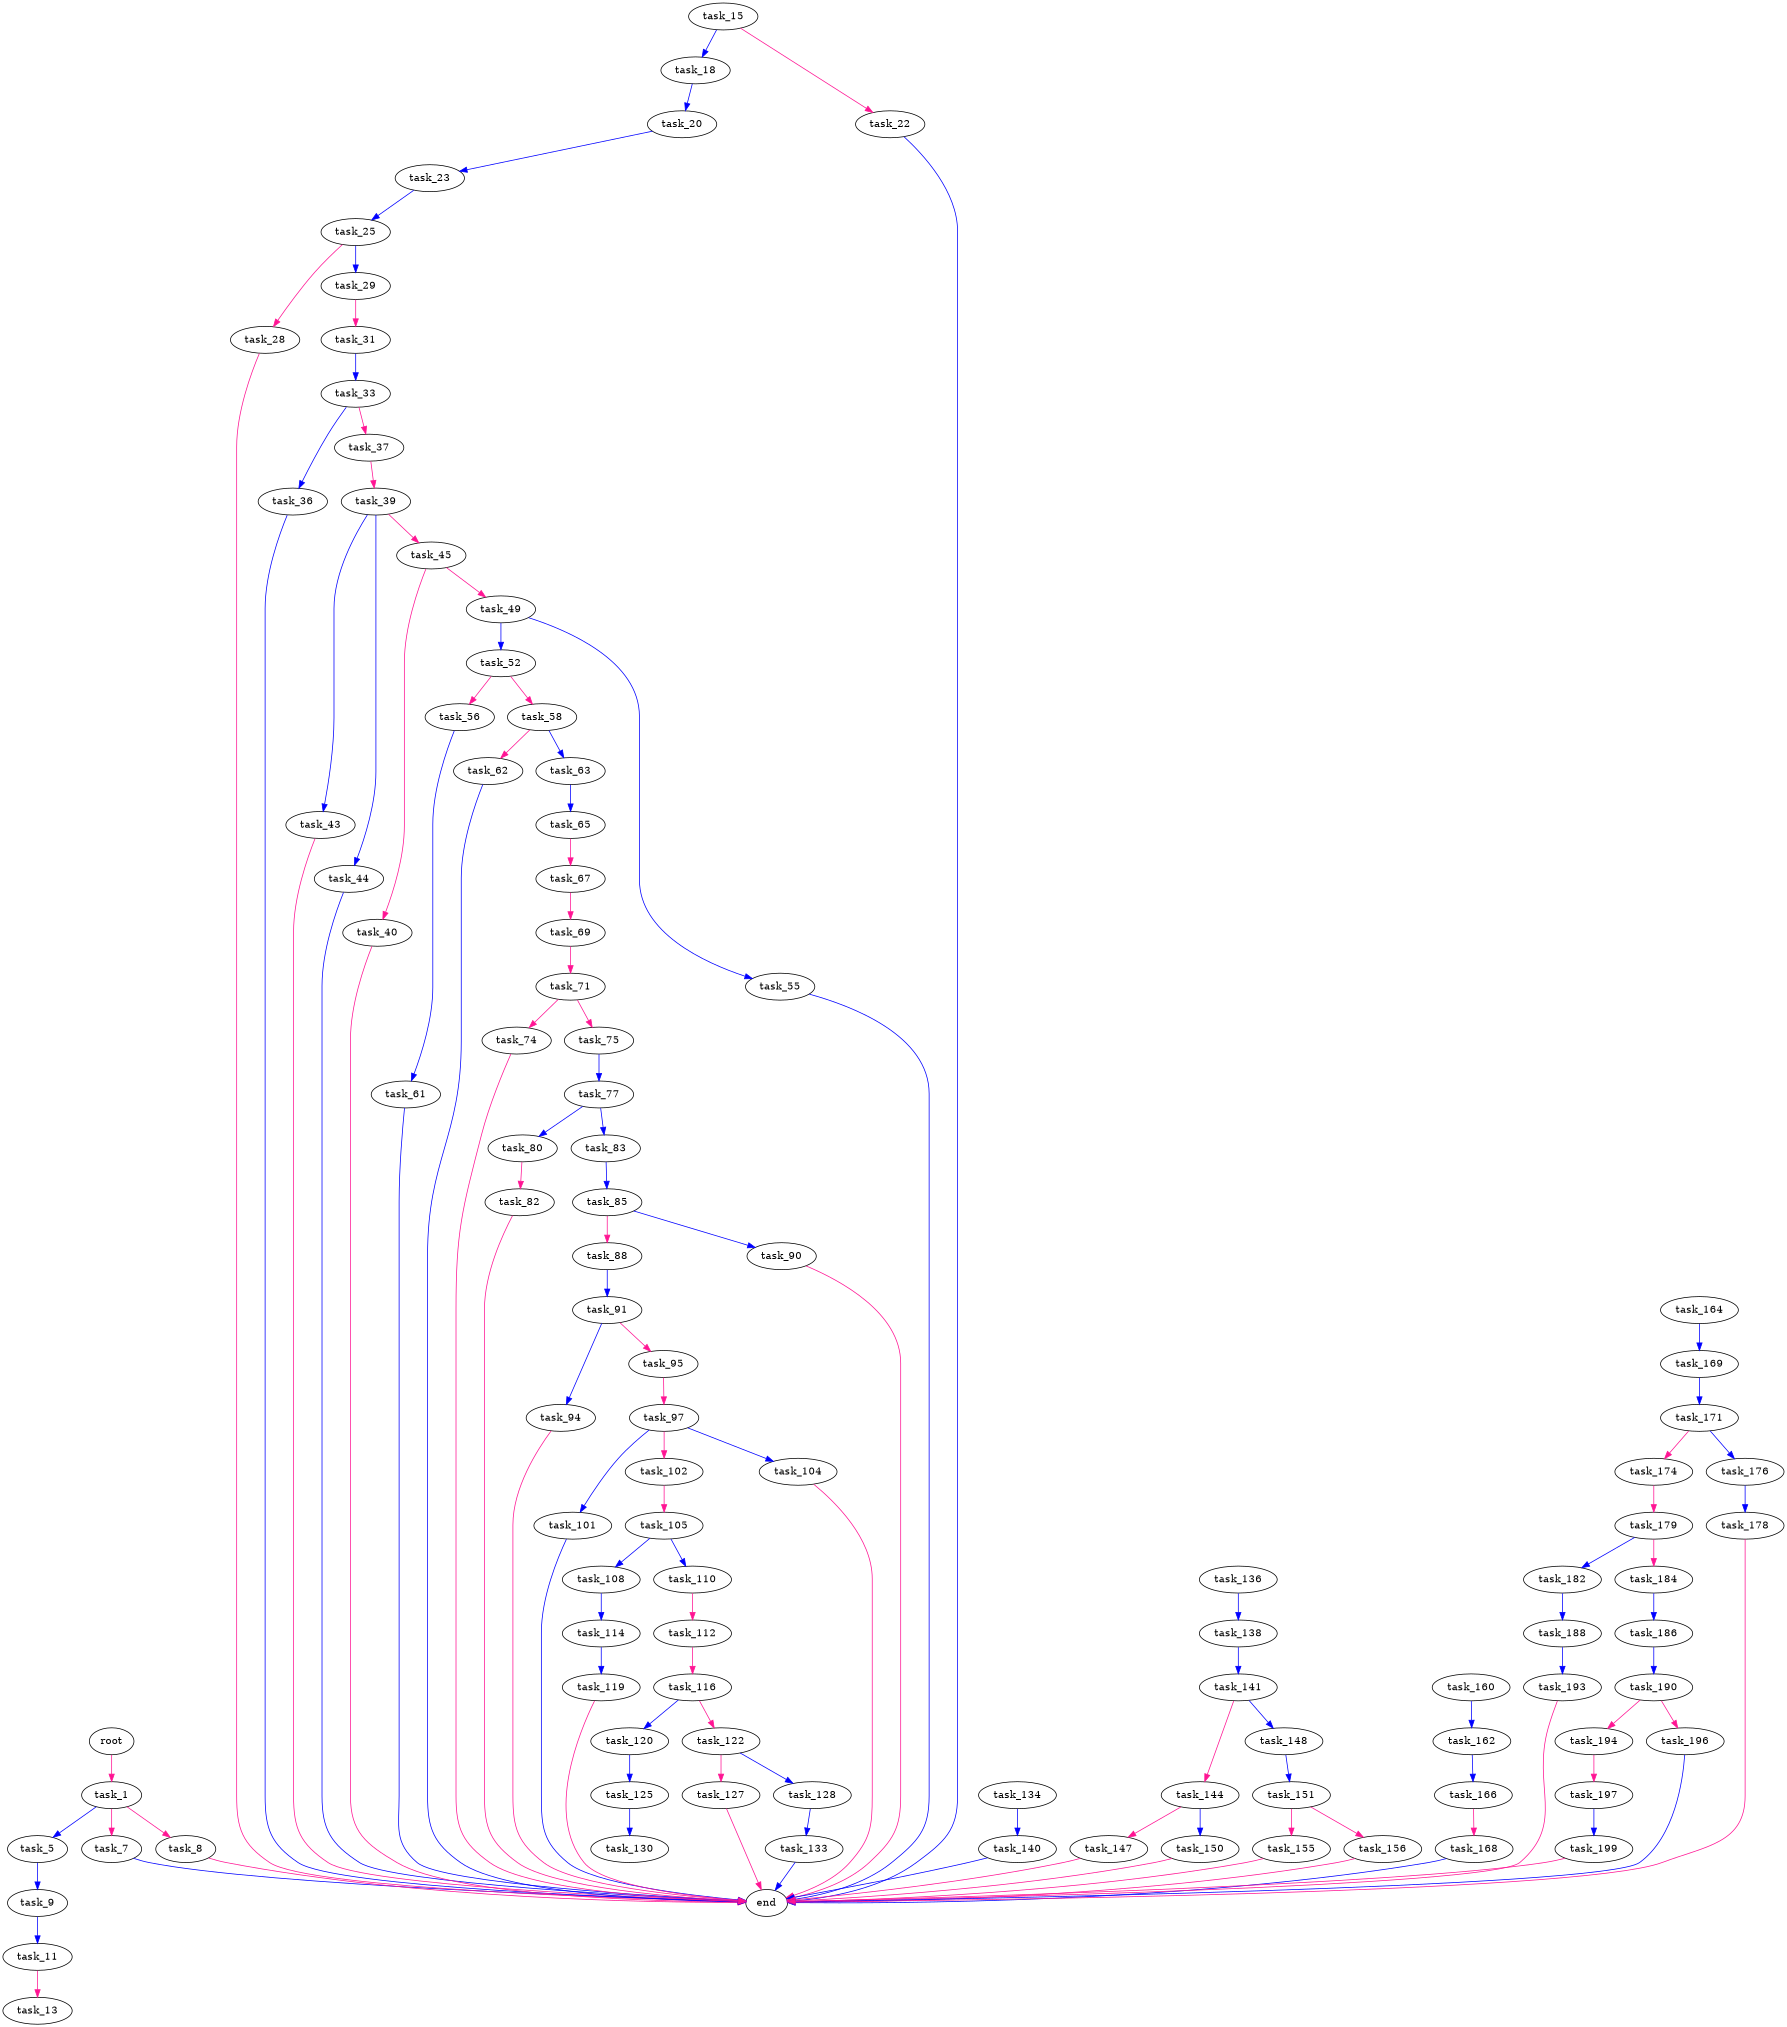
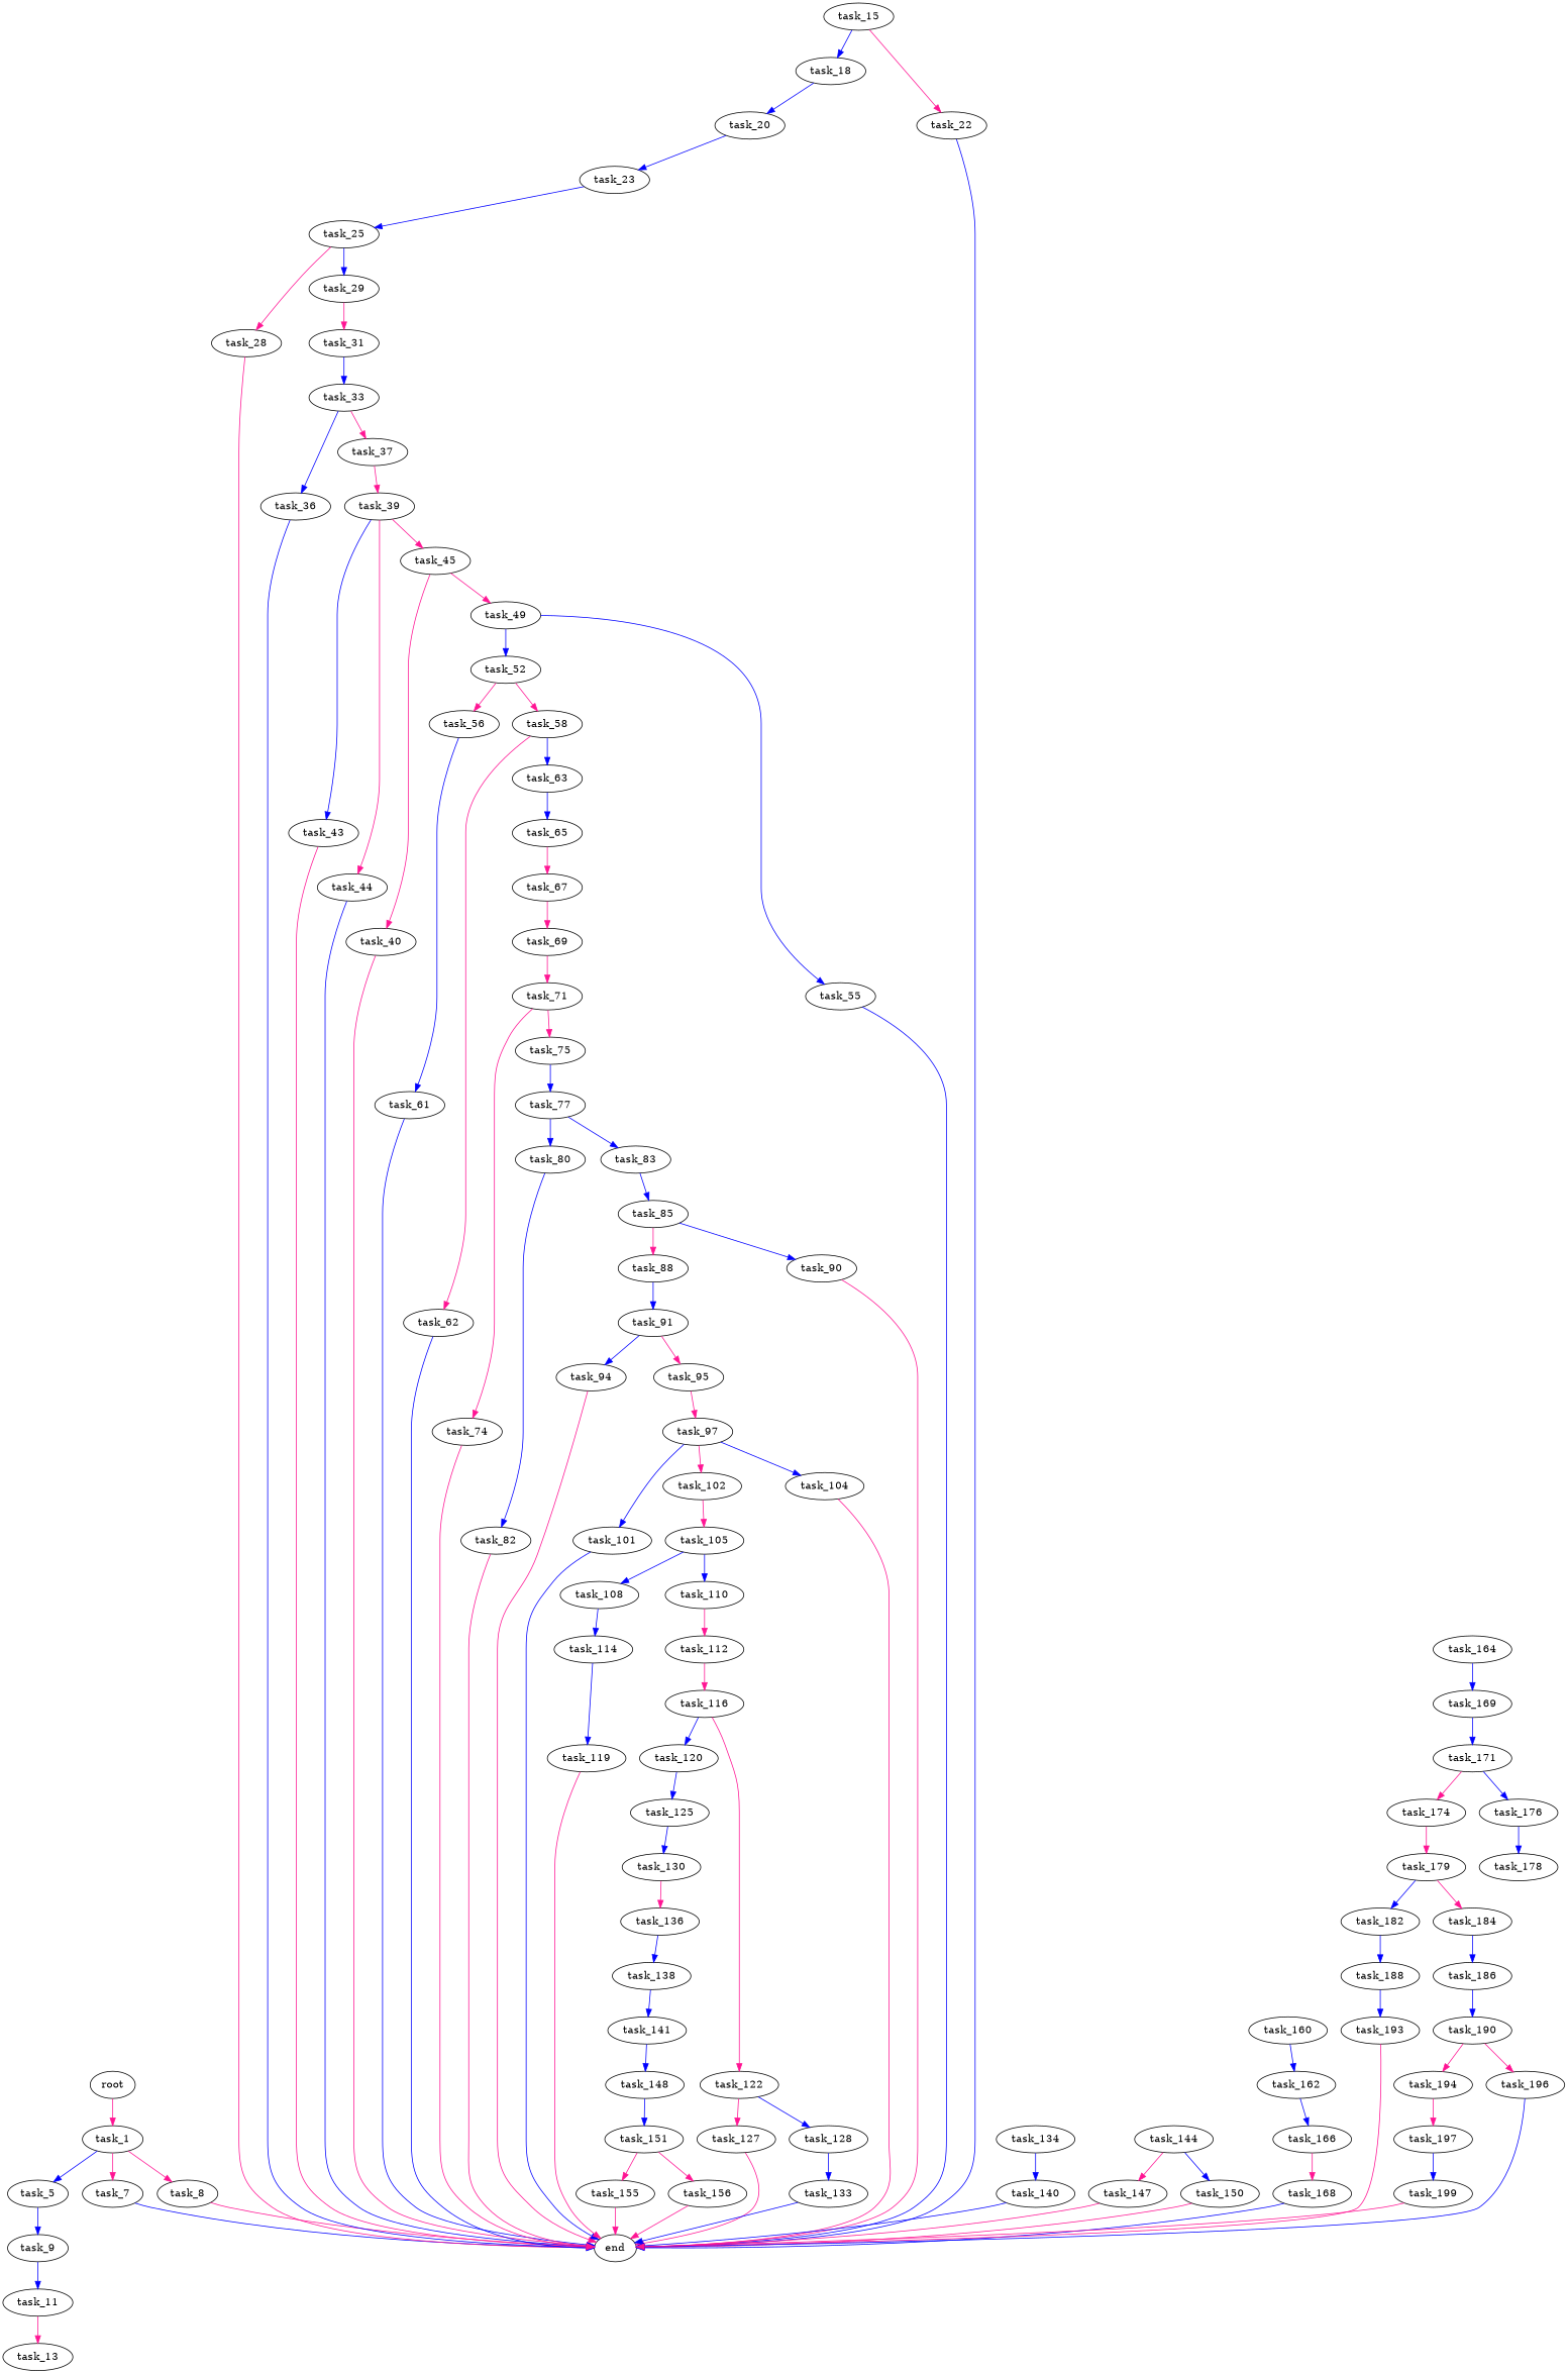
  digraph {
    edge [color=blue]
    root
    task_1
    task_5
    task_7
    task_8
    task_9
    end
    task_11
    task_13
    task_15
    task_18
    task_22
    task_20
    task_23
    task_25
    task_28
    task_29
    task_31
    task_33
    task_36
    task_37
    task_39
    task_43
    task_44
    task_45
    n26 [label=task_40]
    task_49
    task_52
    task_55
    task_56
    task_58
    task_61
    task_62
    task_63
    task_65
    task_67
    task_69
    task_71
    task_74
    task_75
    task_77
    task_80
    task_83
    task_82
    task_85
    task_88
    task_90
    task_91
    task_94
    task_95
    task_97
    task_101
    task_102
    task_104
    task_105
    task_108
    task_110
    task_114
    task_112
    task_119
    task_116
    task_120
    task_122
    task_125
    task_127
    task_128
    task_130
    task_133
    task_136
    task_134
    task_140
    task_138
    task_141
    task_144
    task_148
    task_147
    task_150
    task_151
    task_155
    task_156
    task_160
    task_162
    task_164
    task_169
    task_166
    task_171
    task_168
    task_174
    task_176
    task_179
    task_178
    task_182
    task_184
    task_188
    task_186
    task_193
    task_190
    task_194
    task_196
    task_197
    task_199
    root -> task_1 [color=deeppink]
    task_1 -> task_5
    task_1 -> task_7 [color=deeppink]
    task_1 -> task_8 [color=deeppink]
    task_5 -> task_9
    task_7 -> end
    task_8 -> end [color=deeppink]
    task_9 -> task_11
    task_11 -> task_13 [color=deeppink]
    task_15 -> task_18
    task_15 -> task_22 [color=deeppink]
    task_18 -> task_20
    task_22 -> end
    task_20 -> task_23
    task_23 -> task_25
    task_25 -> task_28 [color=deeppink]
    task_25 -> task_29
    task_28 -> end [color=deeppink]
    task_29 -> task_31 [color=deeppink]
    task_31 -> task_33
    task_33 -> task_36
    task_33 -> task_37 [color=deeppink]
    task_36 -> end
    task_37 -> task_39 [color=deeppink]
    task_39 -> task_43
-   task_39 -> task_44
+   task_39 -> task_44 [color=deeppink]
    task_39 -> task_45 [color=deeppink]
    task_43 -> end [color=deeppink]
    task_44 -> end
    task_45 -> n26 [color=deeppink]
    task_45 -> task_49 [color=deeppink]
    n26 -> end [color=deeppink]
    task_49 -> task_52
    task_49 -> task_55
    task_52 -> task_56 [color=deeppink]
    task_52 -> task_58 [color=deeppink]
    task_55 -> end
    task_56 -> task_61
    task_58 -> task_62 [color=deeppink]
    task_58 -> task_63
    task_61 -> end
    task_62 -> end
    task_63 -> task_65
    task_65 -> task_67 [color=deeppink]
    task_67 -> task_69 [color=deeppink]
    task_69 -> task_71 [color=deeppink]
    task_71 -> task_74 [color=deeppink]
    task_71 -> task_75 [color=deeppink]
    task_74 -> end [color=deeppink]
    task_75 -> task_77
    task_77 -> task_80
    task_77 -> task_83
-   task_80 -> task_82 [color=deeppink]
+   task_80 -> task_82
    task_83 -> task_85
    task_82 -> end [color=deeppink]
    task_85 -> task_88 [color=deeppink]
    task_85 -> task_90
    task_88 -> task_91
    task_90 -> end [color=deeppink]
    task_91 -> task_94
    task_91 -> task_95 [color=deeppink]
    task_94 -> end [color=deeppink]
    task_95 -> task_97 [color=deeppink]
    task_97 -> task_101
    task_97 -> task_102 [color=deeppink]
    task_97 -> task_104
    task_101 -> end
    task_102 -> task_105 [color=deeppink]
    task_104 -> end [color=deeppink]
    task_105 -> task_108
    task_105 -> task_110
    task_108 -> task_114
    task_110 -> task_112 [color=deeppink]
    task_114 -> task_119
    task_112 -> task_116 [color=deeppink]
    task_119 -> end [color=deeppink]
    task_116 -> task_120
    task_116 -> task_122 [color=deeppink]
    task_120 -> task_125
    task_122 -> task_127 [color=deeppink]
    task_122 -> task_128
    task_125 -> task_130
    task_127 -> end [color=deeppink]
    task_128 -> task_133
+   task_130 -> task_136 [color=deeppink]
    task_133 -> end
    task_136 -> task_138
    task_134 -> task_140
    task_140 -> end
    task_138 -> task_141
-   task_141 -> task_144 [color=deeppink]
    task_141 -> task_148
    task_144 -> task_147 [color=deeppink]
    task_144 -> task_150
    task_148 -> task_151
    task_147 -> end [color=deeppink]
    task_150 -> end [color=deeppink]
    task_151 -> task_155 [color=deeppink]
    task_151 -> task_156 [color=deeppink]
    task_155 -> end [color=deeppink]
    task_156 -> end [color=deeppink]
    task_160 -> task_162
    task_162 -> task_166
    task_164 -> task_169
    task_169 -> task_171
    task_166 -> task_168 [color=deeppink]
    task_171 -> task_174 [color=deeppink]
    task_171 -> task_176
    task_168 -> end
    task_174 -> task_179 [color=deeppink]
    task_176 -> task_178
    task_179 -> task_182
    task_179 -> task_184 [color=deeppink]
-   task_178 -> end [color=deeppink]
    task_182 -> task_188
    task_184 -> task_186
    task_188 -> task_193
    task_186 -> task_190
    task_193 -> end [color=deeppink]
    task_190 -> task_194 [color=deeppink]
    task_190 -> task_196 [color=deeppink]
    task_194 -> task_197 [color=deeppink]
    task_196 -> end
    task_197 -> task_199
    task_199 -> end [color=deeppink]
  }
